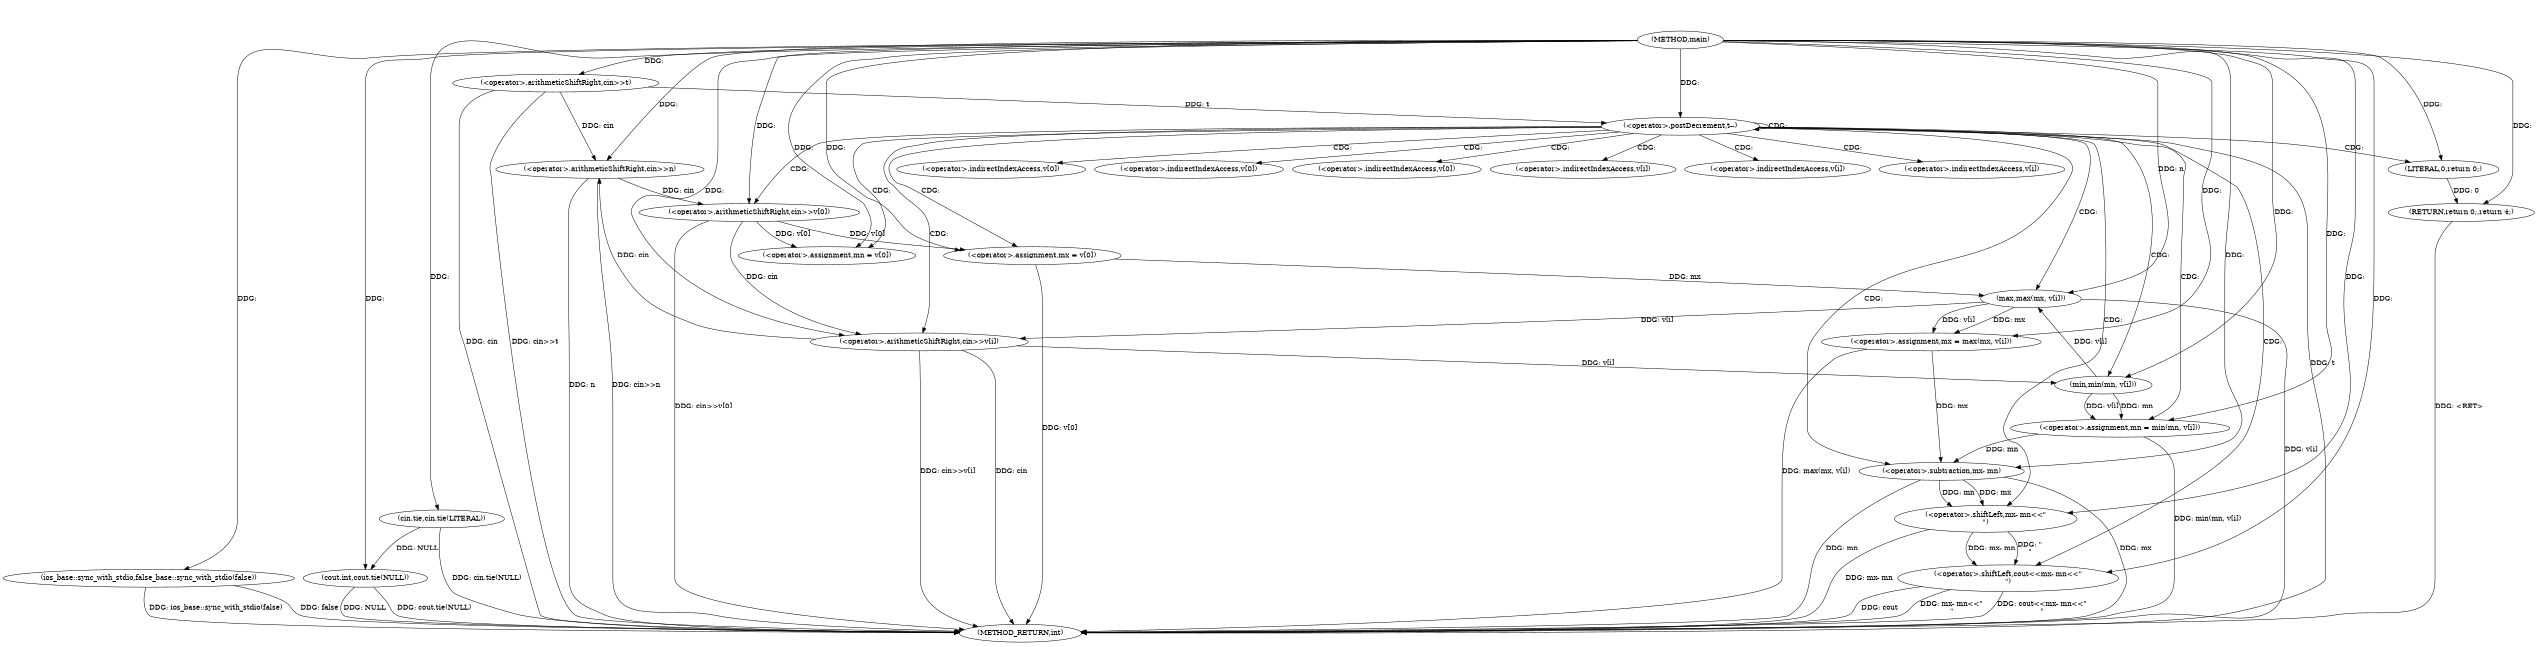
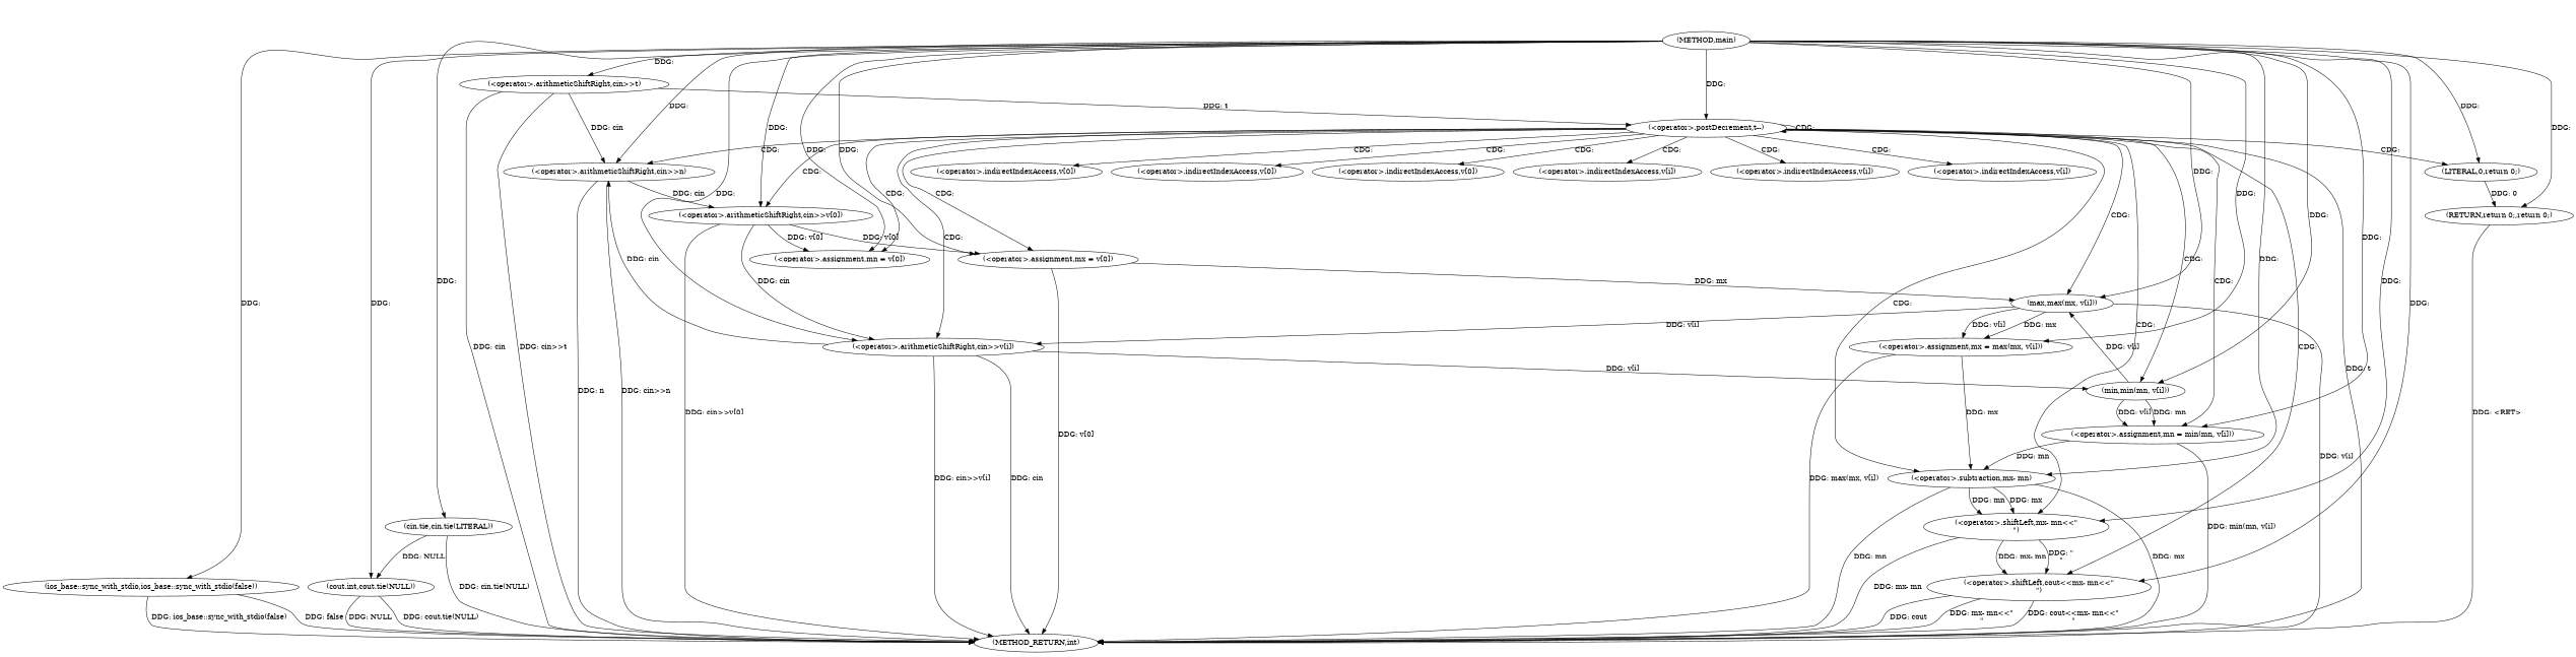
  digraph {
    n1 [label="(METHOD,main)"]
-   n2 [label="(ios_base::sync_with_stdio,false_base::sync_with_stdio(false))"]
+   n2 [label="(ios_base::sync_with_stdio,ios_base::sync_with_stdio(false))"]
    n3 [label="(cin.tie,cin.tie(LITERAL))"]
    n4 [label="(cout.int,cout.tie(NULL))"]
    n5 [label="(<operator>.arithmeticShiftRight,cin>>t)"]
-   n6 [label="(RETURN,return 0;,return 4;)"]
+   n6 [label="(RETURN,return 0;,return 0;)"]
    n7 [label="(<operator>.postDecrement,t--)"]
    n8 [label="(LITERAL,0,return 0;)"]
    n9 [label="(<operator>.arithmeticShiftRight,cin>>n)"]
    n10 [label="(<operator>.arithmeticShiftRight,cin>>v[0])"]
    n11 [label="(<operator>.assignment,mn = v[0])"]
    n12 [label="(<operator>.assignment,mx = v[0])"]
    n13 [label="(<operator>.shiftLeft,cout<<mx- mn<<\"\n\")"]
    n14 [label="(<operator>.arithmeticShiftRight,cin>>v[i])"]
    n15 [label="(<operator>.assignment,mn = min(mn, v[i]))"]
    n16 [label="(<operator>.assignment,mx = max(mx, v[i]))"]
    n17 [label="(<operator>.shiftLeft,mx- mn<<\"\n\")"]
    n18 [label="(min,min(mn, v[i]))"]
    n19 [label="(max,max(mx, v[i]))"]
    n20 [label="(<operator>.subtraction,mx- mn)"]
    n21 [label="(METHOD_RETURN,int)"]
    n22 [label="(<operator>.indirectIndexAccess,v[0])"]
    n23 [label="(<operator>.indirectIndexAccess,v[0])"]
    n24 [label="(<operator>.indirectIndexAccess,v[0])"]
    n25 [label="(<operator>.indirectIndexAccess,v[i])"]
    n26 [label="(<operator>.indirectIndexAccess,v[i])"]
    n27 [label="(<operator>.indirectIndexAccess,v[i])"]
    n1 -> n2 [label="DDG: "]
    n1 -> n3 [label="DDG: "]
    n1 -> n4 [label="DDG: "]
    n1 -> n5 [label="DDG: "]
    n1 -> n6 [label="DDG: "]
    n1 -> n7 [label="DDG: "]
    n1 -> n8 [label="DDG: "]
    n1 -> n9 [label="DDG: "]
    n1 -> n10 [label="DDG: "]
    n1 -> n11 [label="DDG: "]
    n1 -> n12 [label="DDG: "]
    n1 -> n13 [label="DDG: "]
    n1 -> n14 [label="DDG: "]
    n1 -> n15 [label="DDG: "]
    n1 -> n16 [label="DDG: "]
    n1 -> n17 [label="DDG: "]
    n1 -> n18 [label="DDG: "]
-   n1 -> n19 [label="DDG: n"]
+   n1 -> n19 [label="DDG: "]
    n1 -> n20 [label="DDG: "]
    n2 -> n21 [label="DDG: ios_base::sync_with_stdio(false)"]
    n2 -> n21 [label="DDG: false"]
    n3 -> n4 [label="DDG: NULL"]
    n3 -> n21 [label="DDG: cin.tie(NULL)"]
    n4 -> n21 [label="DDG: NULL"]
    n4 -> n21 [label="DDG: cout.tie(NULL)"]
    n5 -> n7 [label="DDG: t"]
    n5 -> n9 [label="DDG: cin"]
    n5 -> n21 [label="DDG: cin"]
    n5 -> n21 [label="DDG: cin>>t"]
    n6 -> n21 [label="DDG: <RET>"]
    n7 -> n7 [label="CDG: "]
    n7 -> n8 [label="CDG: "]
+   n7 -> n9 [label="CDG: "]
    n7 -> n10 [label="CDG: "]
    n7 -> n11 [label="CDG: "]
    n7 -> n12 [label="CDG: "]
    n7 -> n13 [label="CDG: "]
    n7 -> n14 [label="CDG: "]
    n7 -> n15 [label="CDG: "]
    n7 -> n17 [label="CDG: "]
    n7 -> n18 [label="CDG: "]
    n7 -> n19 [label="CDG: "]
    n7 -> n20 [label="CDG: "]
    n7 -> n21 [label="DDG: t"]
    n7 -> n22 [label="CDG: "]
    n7 -> n23 [label="CDG: "]
    n7 -> n24 [label="CDG: "]
    n7 -> n25 [label="CDG: "]
    n7 -> n26 [label="CDG: "]
    n7 -> n27 [label="CDG: "]
    n8 -> n6 [label="DDG: 0"]
    n9 -> n10 [label="DDG: cin"]
    n9 -> n21 [label="DDG: n"]
    n9 -> n21 [label="DDG: cin>>n"]
    n10 -> n11 [label="DDG: v[0]"]
    n10 -> n12 [label="DDG: v[0]"]
    n10 -> n14 [label="DDG: cin"]
    n10 -> n21 [label="DDG: cin>>v[0]"]
    n12 -> n19 [label="DDG: mx"]
    n12 -> n21 [label="DDG: v[0]"]
    n13 -> n21 [label="DDG: mx- mn<<\"\n\""]
    n13 -> n21 [label="DDG: cout<<mx- mn<<\"\n\""]
    n13 -> n21 [label="DDG: cout"]
    n14 -> n9 [label="DDG: cin"]
    n14 -> n18 [label="DDG: v[i]"]
    n14 -> n21 [label="DDG: cin"]
    n14 -> n21 [label="DDG: cin>>v[i]"]
    n15 -> n20 [label="DDG: mn"]
    n15 -> n21 [label="DDG: min(mn, v[i])"]
    n16 -> n20 [label="DDG: mx"]
    n16 -> n21 [label="DDG: max(mx, v[i])"]
    n17 -> n13 [label="DDG: mx- mn"]
    n17 -> n13 [label="DDG: \"\n\""]
    n17 -> n21 [label="DDG: mx- mn"]
    n18 -> n15 [label="DDG: v[i]"]
    n18 -> n15 [label="DDG: mn"]
    n18 -> n19 [label="DDG: v[i]"]
    n19 -> n14 [label="DDG: v[i]"]
    n19 -> n16 [label="DDG: mx"]
    n19 -> n16 [label="DDG: v[i]"]
    n19 -> n21 [label="DDG: v[i]"]
    n20 -> n17 [label="DDG: mn"]
    n20 -> n17 [label="DDG: mx"]
    n20 -> n21 [label="DDG: mx"]
    n20 -> n21 [label="DDG: mn"]
  }
